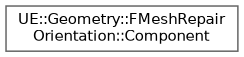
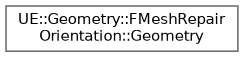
  digraph {
    rankdir=LR
-   n1 [color=grey40 fillcolor=white fontname=Helvetica fontsize=10 height=0.2 label="UE::Geometry::FMeshRepair\lOrientation::Component" shape=box style=filled width=0.4]
+   n1 [color=grey40 fillcolor=white fontname=Helvetica fontsize=10 height=0.2 label="UE::Geometry::FMeshRepair\lOrientation::Geometry" shape=box style=filled width=0.4]
  }
